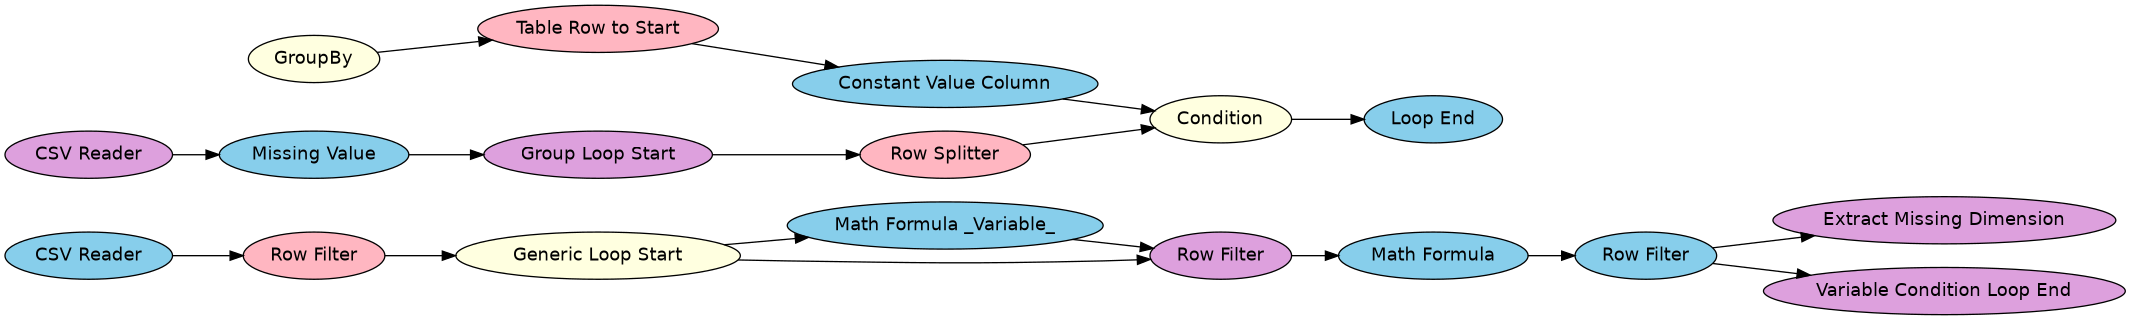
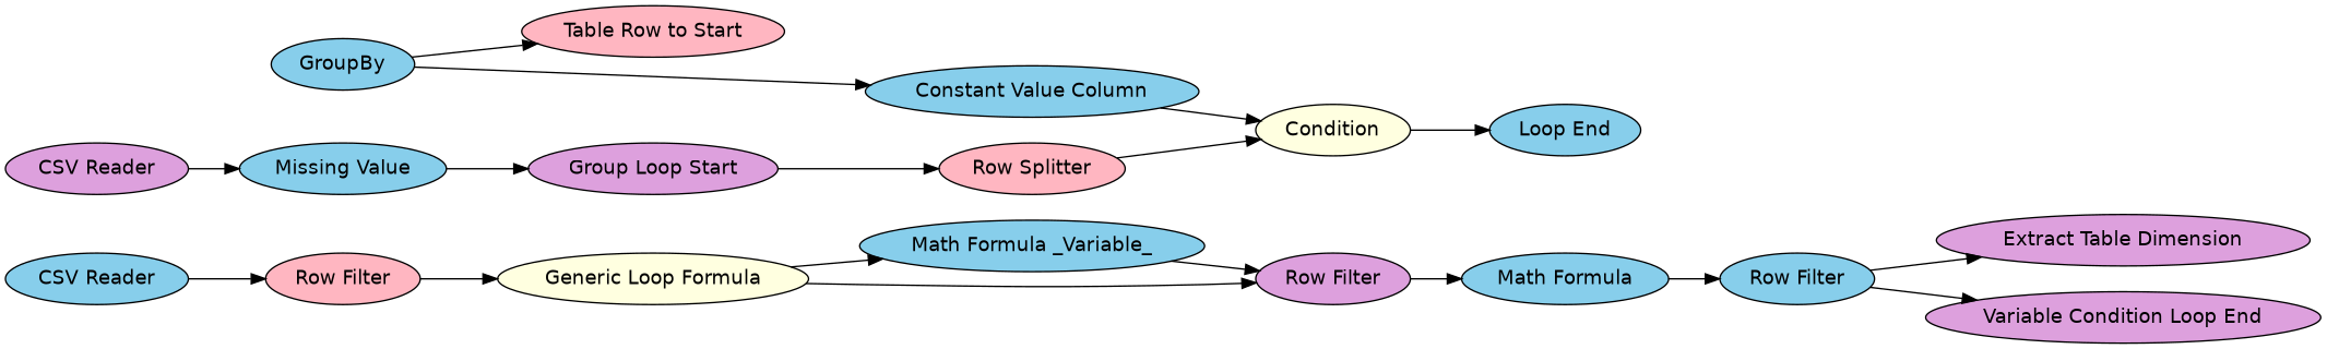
  digraph {
    fontname="DejaVu Sans"
    rankdir=LR
    node [fillcolor=skyblue fontname="DejaVu Sans" style=filled]
    edge [fontname="DejaVu Sans"]
    n1 [label="CSV Reader"]
    n2 [fillcolor=lightpink label="Row Filter"]
-   n3 [fillcolor=lightyellow label="Generic Loop Start"]
+   n3 [fillcolor=lightyellow label="Generic Loop Formula"]
    n4 [label="Math Formula _Variable_"]
    n5 [fillcolor=plum label="Row Filter"]
    n6 [label="Math Formula"]
    n7 [label="Row Filter"]
-   n8 [fillcolor=plum label="Extract Missing Dimension"]
+   n8 [fillcolor=plum label="Extract Table Dimension"]
    n9 [fillcolor=plum label="Variable Condition Loop End"]
    n10 [fillcolor=plum label="Group Loop Start"]
    n11 [fillcolor=lightpink label="Row Splitter"]
    n12 [fillcolor=lightyellow label=Condition]
-   n13 [fillcolor=lightyellow label=GroupBy]
+   n13 [label=GroupBy]
    n14 [fillcolor=lightpink label="Table Row to Start"]
    n15 [label="Constant Value Column"]
    n16 [label="Loop End"]
    n17 [label="Missing Value"]
    n18 [fillcolor=plum label="CSV Reader"]
    n1 -> n2
    n2 -> n3
    n3 -> n4
    n3 -> n5
    n4 -> n5
    n5 -> n6
    n6 -> n7
    n7 -> n8
    n7 -> n9
    n10 -> n11
    n11 -> n12
    n12 -> n16
    n13 -> n14
-   n14 -> n15
+   n13 -> n15
    n15 -> n12
    n17 -> n10
    n18 -> n17
  }
